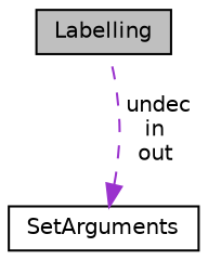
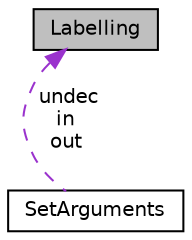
  digraph {
    node [color=black fontname=Helvetica fontsize=10 shape=record style=filled]
    n1 [fillcolor=grey75 fontcolor=black height=0.2 label=Labelling width=0.4]
    n2 [fillcolor=white height=0.2 label=SetArguments width=0.4]
-   n2 -> n1 [color=darkorchid3 dir=back fontname=Helvetica fontsize=10 label=" undec\nin\nout" labelfontname=Helvetica labelfontsize=10 style=dashed]
+   n1 -> n2 [color=darkorchid3 dir=back fontname=Helvetica fontsize=10 label=" undec\nin\nout" labelfontname=Helvetica labelfontsize=10 style=dashed]
  }
